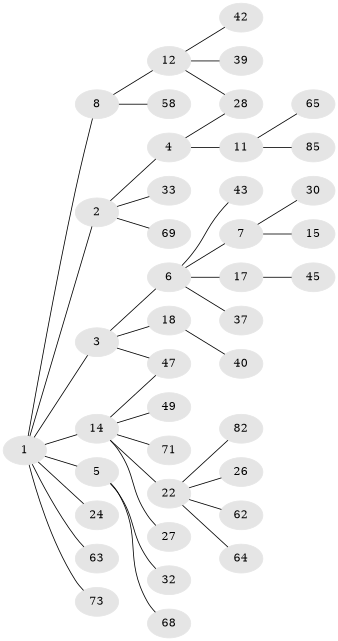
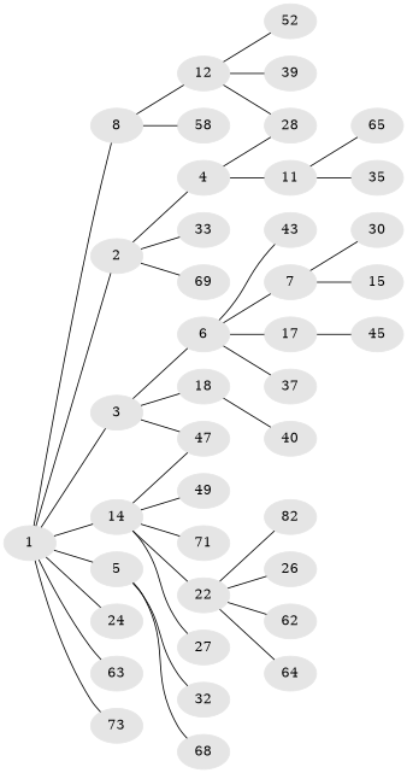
  graph {
    rankdir=LR
    node [color=gray90 style=filled]
    1
    2
    3
    5 [super="+23"]
    8
    14 [super="+44+21"]
    24
    63
    73 [super="+76"]
    4 [super="+10+53"]
    33 [super="+77"]
    69
    6 [super="+13"]
    18
    47 [super="+65"]
    32
    68
    12 [super="+19+57"]
    58 [super="+61"]
    22 [super="+41+25"]
    27 [super="+36+52"]
    49 [super="+54"]
    71
    11 [super="+20+51"]
    28
    7 [super="+9+16+31"]
    17 [super="+29"]
    37
    43
    40 [super="+72"]
-   35 [super="+70" label=85]
+   35 [super="+70"]
    n32 [label=65]
    39 [super="+50"]
-   42 [super="+64"]
+   42 [super="+64" label=52]
    15 [super="+59"]
    30 [super="+34"]
    45
    26
    62
    n40 [label=64]
    82
    1 -- 2
    1 -- 3
    1 -- 5
    1 -- 8
    1 -- 14
    1 -- 24
    1 -- 63
    1 -- 73
    2 -- 4
    2 -- 33
    2 -- 69
    3 -- 6
    3 -- 18
    3 -- 47
    5 -- 32
    5 -- 68
    8 -- 12
    8 -- 58
    14 -- 47
    14 -- 22
    14 -- 27
    14 -- 49
    14 -- 71
    4 -- 11
    4 -- 28
    6 -- 7
    6 -- 17
    6 -- 37
    6 -- 43
    18 -- 40
    12 -- 28
    12 -- 39
    12 -- 42
    22 -- 26
    22 -- 62
    22 -- n40
    22 -- 82
    11 -- 35
    11 -- n32
    7 -- 15
    7 -- 30
    17 -- 45
  }
